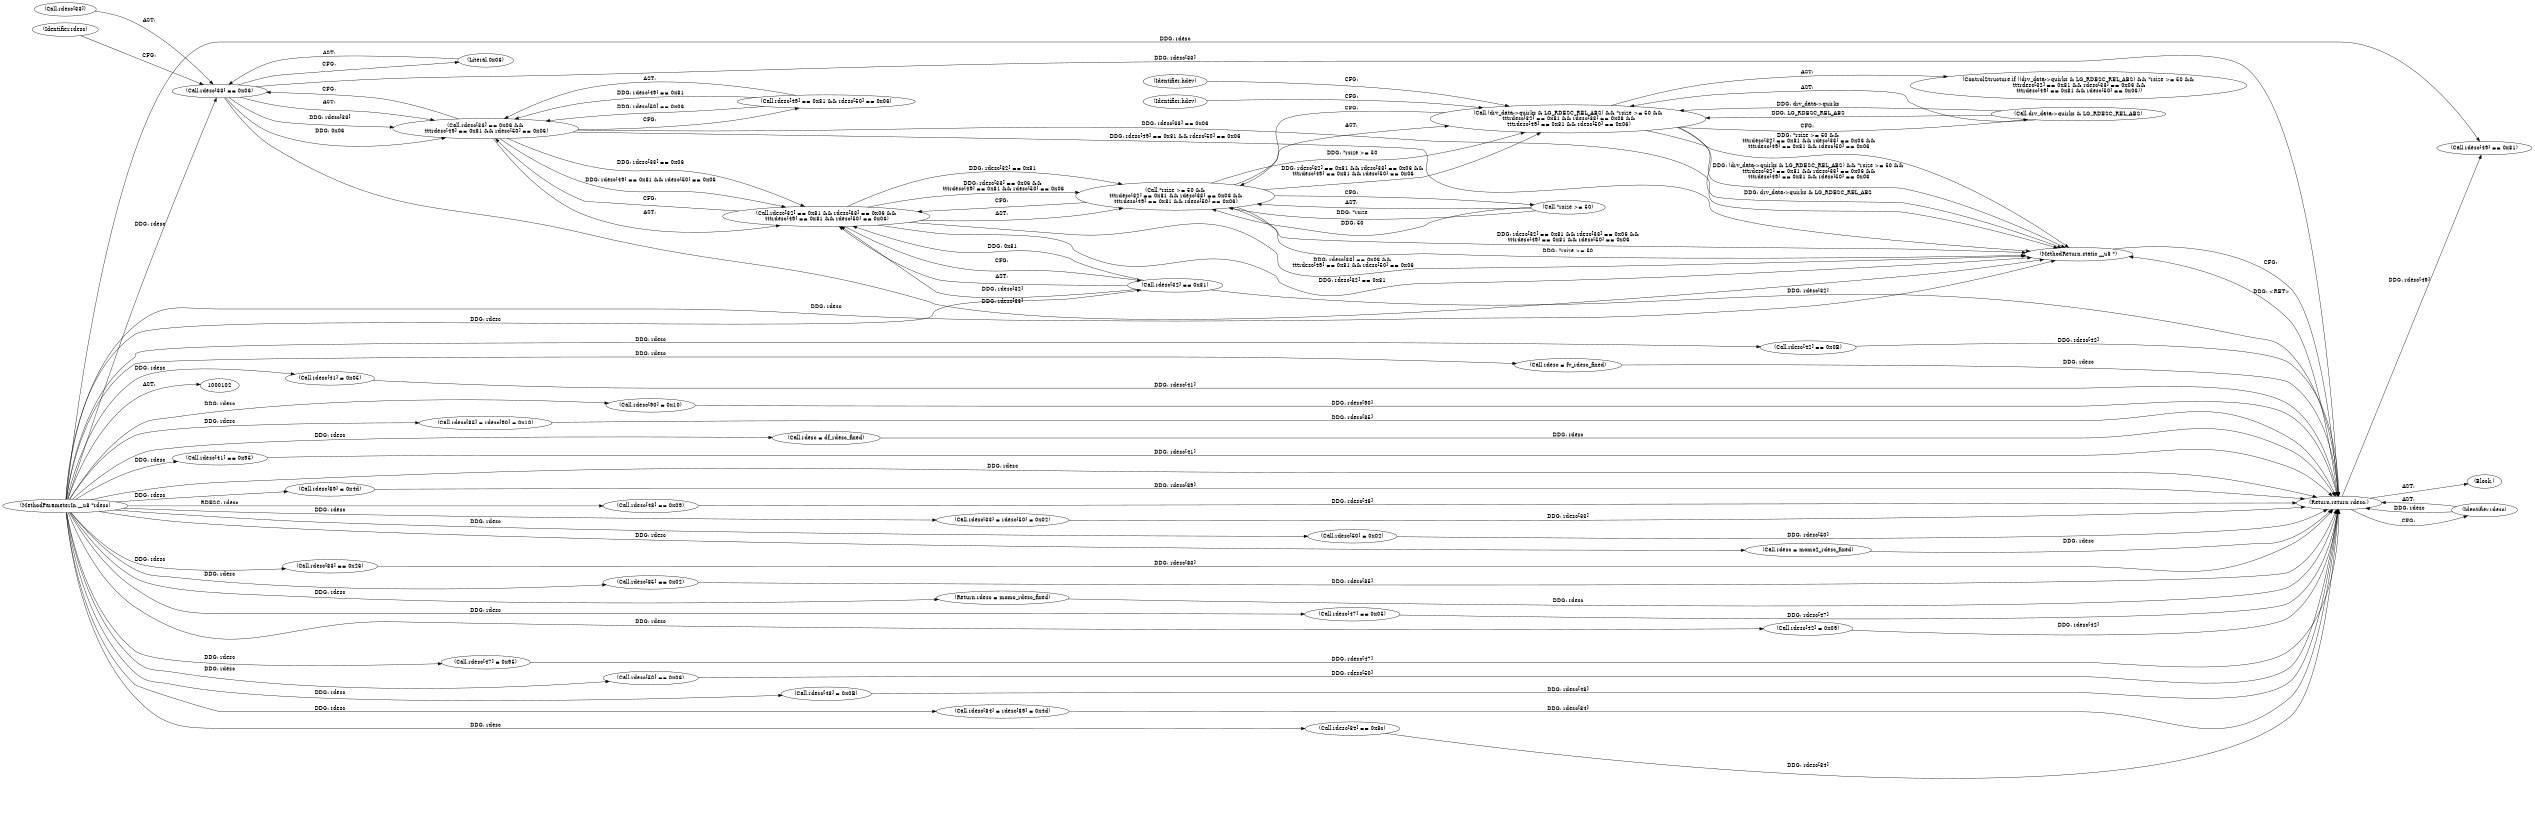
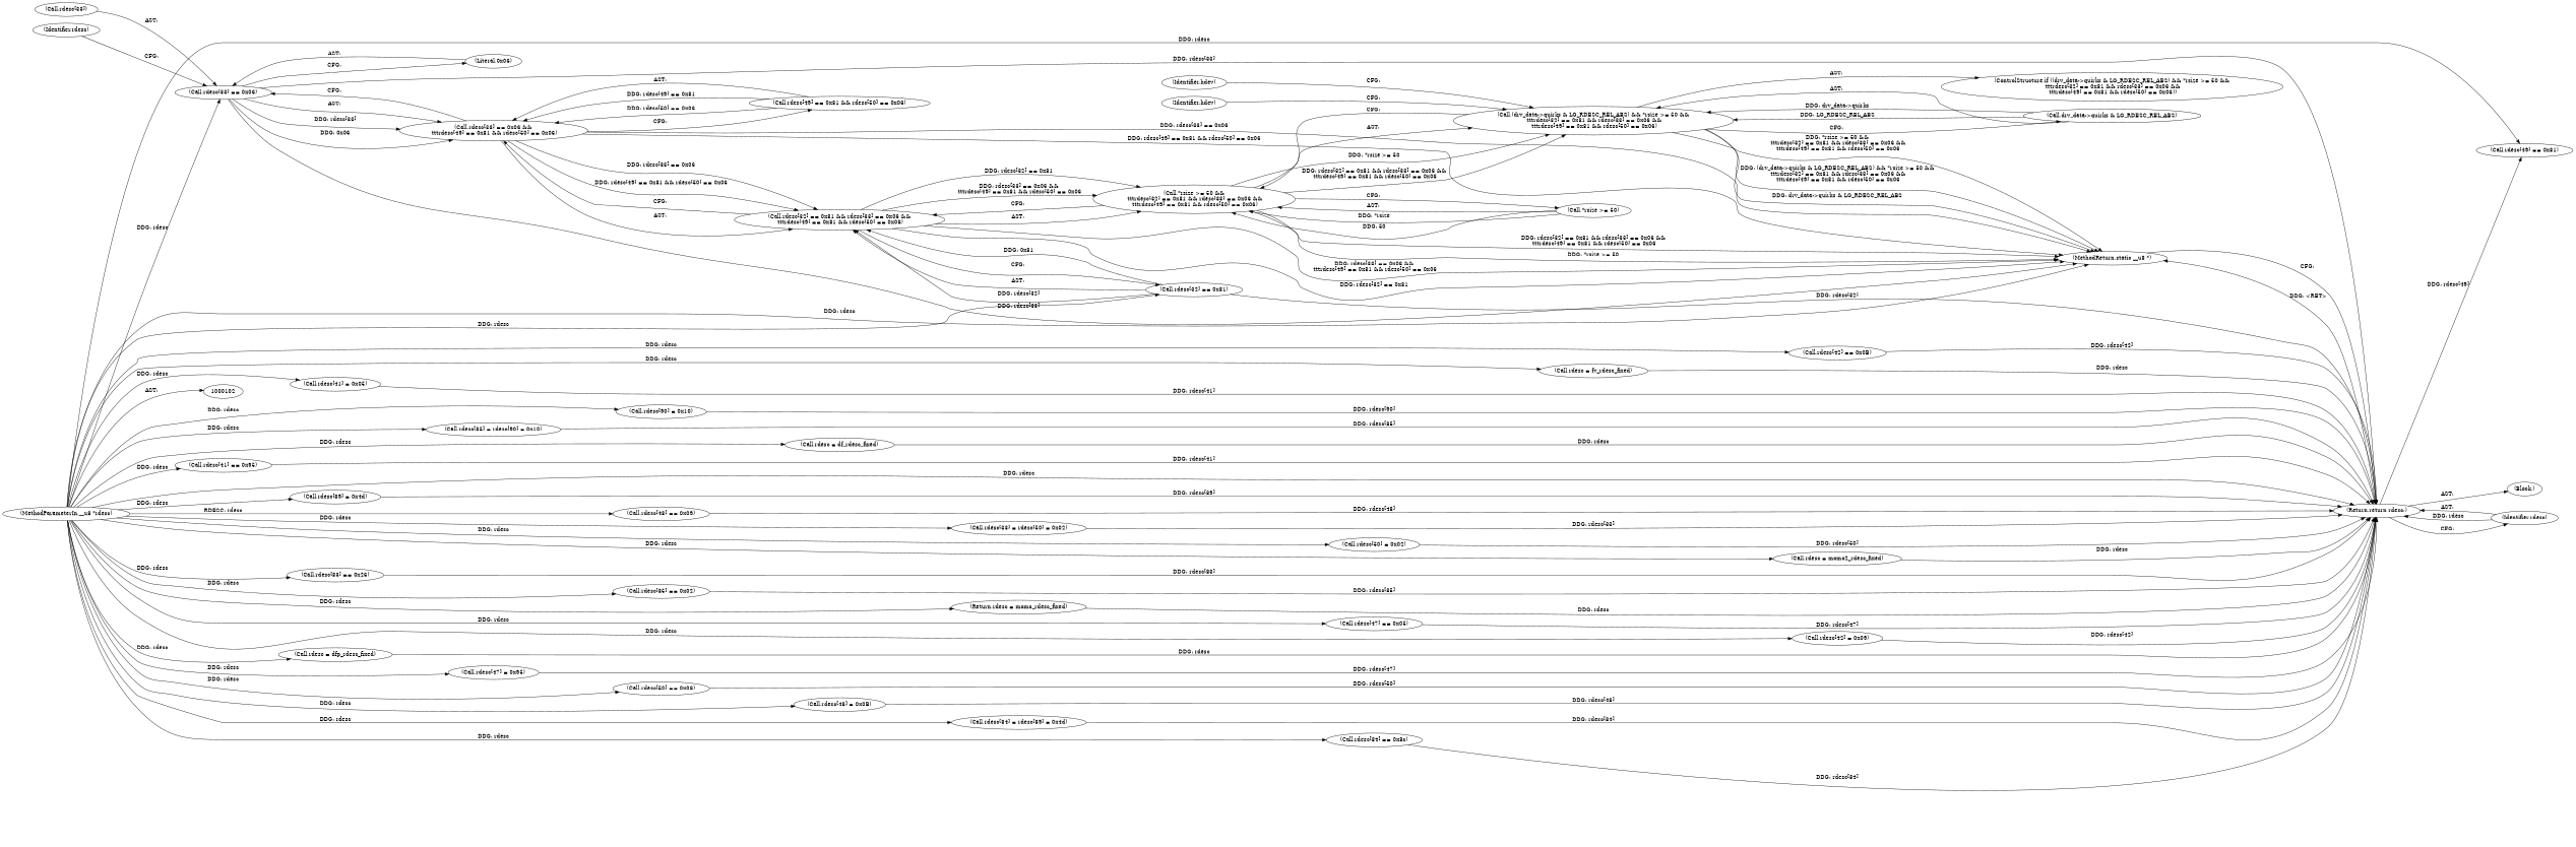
  digraph {
    rankdir=LR
    n1 [label="(Call,rdesc[33] == 0x06)"]
    n2 [label="(Call,rdesc[33] == 0x06 &&\n \t\t\trdesc[49] == 0x81 && rdesc[50] == 0x06)"]
    n3 [label="(Return,return rdesc;)"]
    n4 [label="(MethodReturn,static __u8 *)"]
    n5 [label="(Literal,0x06)"]
    n6 [label="(Call,rdesc[32] == 0x81 && rdesc[33] == 0x06 &&\n \t\t\trdesc[49] == 0x81 && rdesc[50] == 0x06)"]
    n7 [label="(Call,rdesc[49] == 0x81 && rdesc[50] == 0x06)"]
    n8 [label="(Call,rdesc[49] == 0x81)"]
    n9 [label="(Identifier,rdesc)"]
    n10 [label="(Block,)"]
    n11 [label="(MethodParameterIn,__u8 *rdesc)"]
    n12 [label="(Call,rdesc[89] = 0x4d)"]
    n13 [label="(Call,rdesc[48] == 0x09)"]
    n14 [label="(Call,rdesc[33] = rdesc[50] = 0x02)"]
    n15 [label="(Call,rdesc[50] = 0x02)"]
    n16 [label="(Call,rdesc = momo2_rdesc_fixed)"]
    n17 [label="(Call,rdesc[83] == 0x26)"]
    n18 [label="(Call,rdesc[85] == 0x02)"]
    n19 [label="(Return,rdesc = momo_rdesc_fixed)"]
    n20 [label="(Call,rdesc[47] == 0x05)"]
    n21 [label="(Call,rdesc[42] = 0x09)"]
+   n22 [label="(Call,rdesc = dfp_rdesc_fixed)"]
    n23 [label="(Call,rdesc[47] = 0x95)"]
    n24 [label="(Call,rdesc[50] == 0x06)"]
    n25 [label="(Call,rdesc[48] = 0x0B)"]
    n26 [label="(Call,rdesc[84] = rdesc[89] = 0x4d)"]
    n27 [label="(Call,rdesc[84] == 0x8c)"]
    n28 [label="(Call,rdesc = fv_rdesc_fixed)"]
    n29 [label="(Call,rdesc[42] == 0x0B)"]
    n30 [label="(Call,rdesc[41] = 0x05)"]
    n31 [label="(Call,rdesc[32] == 0x81)"]
    n32 [label="(Call,rdesc[85] = rdesc[90] = 0x10)"]
    n33 [label="(Call,rdesc[90] = 0x10)"]
    n34 [label="(Call,rdesc = df_rdesc_fixed)"]
    n35 [label="(Call,rdesc[41] == 0x95)"]
    1000102
    n37 [label="(Call,*rsize >= 50 &&\n \t\t\trdesc[32] == 0x81 && rdesc[33] == 0x06 &&\n \t\t\trdesc[49] == 0x81 && rdesc[50] == 0x06)"]
    n38 [label="(Call,(drv_data->quirks & LG_RDESC_REL_ABS) && *rsize >= 50 &&\n \t\t\trdesc[32] == 0x81 && rdesc[33] == 0x06 &&\n \t\t\trdesc[49] == 0x81 && rdesc[50] == 0x06)"]
    n39 [label="(Call,*rsize >= 50)"]
    n40 [label="(ControlStructure,if ((drv_data->quirks & LG_RDESC_REL_ABS) && *rsize >= 50 &&\n \t\t\trdesc[32] == 0x81 && rdesc[33] == 0x06 &&\n \t\t\trdesc[49] == 0x81 && rdesc[50] == 0x06))"]
    n41 [label="(Call,drv_data->quirks & LG_RDESC_REL_ABS)"]
    n42 [label="(Identifier,rdesc)"]
    n43 [label="(Call,rdesc[33])"]
    n44 [label="(Identifier,hdev)"]
    n45 [label="(Identifier,hdev)"]
    n1 -> n2 [label="AST: "]
    n1 -> n2 [label="DDG: rdesc[33]"]
    n1 -> n2 [label="DDG: 0x06"]
    n1 -> n3 [label="DDG: rdesc[33]"]
    n1 -> n4 [label="DDG: rdesc[33]"]
    n1 -> n5 [label="CFG: "]
    n2 -> n1 [label="CFG: "]
    n2 -> n4 [label="DDG: rdesc[33] == 0x06"]
    n2 -> n4 [label="DDG: rdesc[49] == 0x81 && rdesc[50] == 0x06"]
    n2 -> n6 [label="AST: "]
    n2 -> n6 [label="DDG: rdesc[33] == 0x06"]
    n2 -> n6 [label="DDG: rdesc[49] == 0x81 && rdesc[50] == 0x06"]
    n2 -> n7 [label="CFG: "]
    n3 -> n4 [label="DDG: <RET>"]
    n3 -> n8 [label="DDG: rdesc[49]"]
    n3 -> n9 [label="CFG: "]
    n3 -> n10 [label="AST: "]
    n4 -> n3 [label="CFG: "]
    n5 -> n1 [label="AST: "]
    n6 -> n2 [label="CFG: "]
    n6 -> n4 [label="DDG: rdesc[33] == 0x06 &&\n \t\t\trdesc[49] == 0x81 && rdesc[50] == 0x06"]
    n6 -> n4 [label="DDG: rdesc[32] == 0x81"]
    n6 -> n31 [label="CFG: "]
    n6 -> n37 [label="AST: "]
    n6 -> n37 [label="DDG: rdesc[32] == 0x81"]
    n6 -> n37 [label="DDG: rdesc[33] == 0x06 &&\n \t\t\trdesc[49] == 0x81 && rdesc[50] == 0x06"]
    n7 -> n2 [label="AST: "]
    n7 -> n2 [label="DDG: rdesc[49] == 0x81"]
    n7 -> n2 [label="DDG: rdesc[50] == 0x06"]
    n9 -> n3 [label="AST: "]
    n9 -> n3 [label="DDG: rdesc"]
    n11 -> n1 [label="DDG: rdesc"]
    n11 -> n3 [label="DDG: rdesc"]
    n11 -> n4 [label="DDG: rdesc"]
    n11 -> n8 [label="DDG: rdesc"]
    n11 -> n12 [label="DDG: rdesc"]
    n11 -> n13 [label="RDESC: rdesc"]
    n11 -> n14 [label="DDG: rdesc"]
    n11 -> n15 [label="DDG: rdesc"]
    n11 -> n16 [label="DDG: rdesc"]
    n11 -> n17 [label="DDG: rdesc"]
    n11 -> n18 [label="DDG: rdesc"]
    n11 -> n19 [label="DDG: rdesc"]
    n11 -> n20 [label="DDG: rdesc"]
    n11 -> n21 [label="DDG: rdesc"]
+   n11 -> n22 [label="DDG: rdesc"]
    n11 -> n23 [label="DDG: rdesc"]
    n11 -> n24 [label="DDG: rdesc"]
    n11 -> n25 [label="DDG: rdesc"]
    n11 -> n26 [label="DDG: rdesc"]
    n11 -> n27 [label="DDG: rdesc"]
    n11 -> n28 [label="DDG: rdesc"]
    n11 -> n29 [label="DDG: rdesc"]
    n11 -> n30 [label="DDG: rdesc"]
    n11 -> n31 [label="DDG: rdesc"]
    n11 -> n32 [label="DDG: rdesc"]
    n11 -> n33 [label="DDG: rdesc"]
    n11 -> n34 [label="DDG: rdesc"]
    n11 -> n35 [label="DDG: rdesc"]
    n11 -> 1000102 [label="AST: "]
    n12 -> n3 [label="DDG: rdesc[89]"]
    n13 -> n3 [label="DDG: rdesc[48]"]
    n14 -> n3 [label="DDG: rdesc[33]"]
    n15 -> n3 [label="DDG: rdesc[50]"]
    n16 -> n3 [label="DDG: rdesc"]
    n17 -> n3 [label="DDG: rdesc[83]"]
    n18 -> n3 [label="DDG: rdesc[85]"]
    n19 -> n3 [label="DDG: rdesc"]
    n20 -> n3 [label="DDG: rdesc[47]"]
    n21 -> n3 [label="DDG: rdesc[42]"]
+   n22 -> n3 [label="DDG: rdesc"]
    n23 -> n3 [label="DDG: rdesc[47]"]
    n24 -> n3 [label="DDG: rdesc[50]"]
    n25 -> n3 [label="DDG: rdesc[48]"]
    n26 -> n3 [label="DDG: rdesc[84]"]
    n27 -> n3 [label="DDG: rdesc[84]"]
    n28 -> n3 [label="DDG: rdesc"]
    n29 -> n3 [label="DDG: rdesc[42]"]
    n30 -> n3 [label="DDG: rdesc[41]"]
    n31 -> n3 [label="DDG: rdesc[32]"]
    n31 -> n6 [label="AST: "]
    n31 -> n6 [label="DDG: rdesc[32]"]
    n31 -> n6 [label="DDG: 0x81"]
    n32 -> n3 [label="DDG: rdesc[85]"]
    n33 -> n3 [label="DDG: rdesc[90]"]
    n34 -> n3 [label="DDG: rdesc"]
    n35 -> n3 [label="DDG: rdesc[41]"]
    n37 -> n4 [label="DDG: rdesc[32] == 0x81 && rdesc[33] == 0x06 &&\n \t\t\trdesc[49] == 0x81 && rdesc[50] == 0x06"]
    n37 -> n4 [label="DDG: *rsize >= 50"]
    n37 -> n6 [label="CFG: "]
    n37 -> n38 [label="AST: "]
    n37 -> n38 [label="DDG: *rsize >= 50"]
    n37 -> n38 [label="DDG: rdesc[32] == 0x81 && rdesc[33] == 0x06 &&\n \t\t\trdesc[49] == 0x81 && rdesc[50] == 0x06"]
    n37 -> n39 [label="CFG: "]
    n38 -> n4 [label="DDG: (drv_data->quirks & LG_RDESC_REL_ABS) && *rsize >= 50 &&\n \t\t\trdesc[32] == 0x81 && rdesc[33] == 0x06 &&\n \t\t\trdesc[49] == 0x81 && rdesc[50] == 0x06"]
    n38 -> n4 [label="DDG: drv_data->quirks & LG_RDESC_REL_ABS"]
    n38 -> n4 [label="DDG: *rsize >= 50 &&\n \t\t\trdesc[32] == 0x81 && rdesc[33] == 0x06 &&\n \t\t\trdesc[49] == 0x81 && rdesc[50] == 0x06"]
    n38 -> n37 [label="CFG: "]
    n38 -> n40 [label="AST: "]
    n38 -> n41 [label="CFG: "]
    n39 -> n37 [label="AST: "]
    n39 -> n37 [label="DDG: *rsize"]
    n39 -> n37 [label="DDG: 50"]
    n41 -> n38 [label="AST: "]
    n41 -> n38 [label="DDG: drv_data->quirks"]
    n41 -> n38 [label="DDG: LG_RDESC_REL_ABS"]
    n42 -> n1 [label="CFG: "]
    n43 -> n1 [label="AST: "]
    n44 -> n38 [label="CFG: "]
    n45 -> n38 [label="CFG: "]
  }
